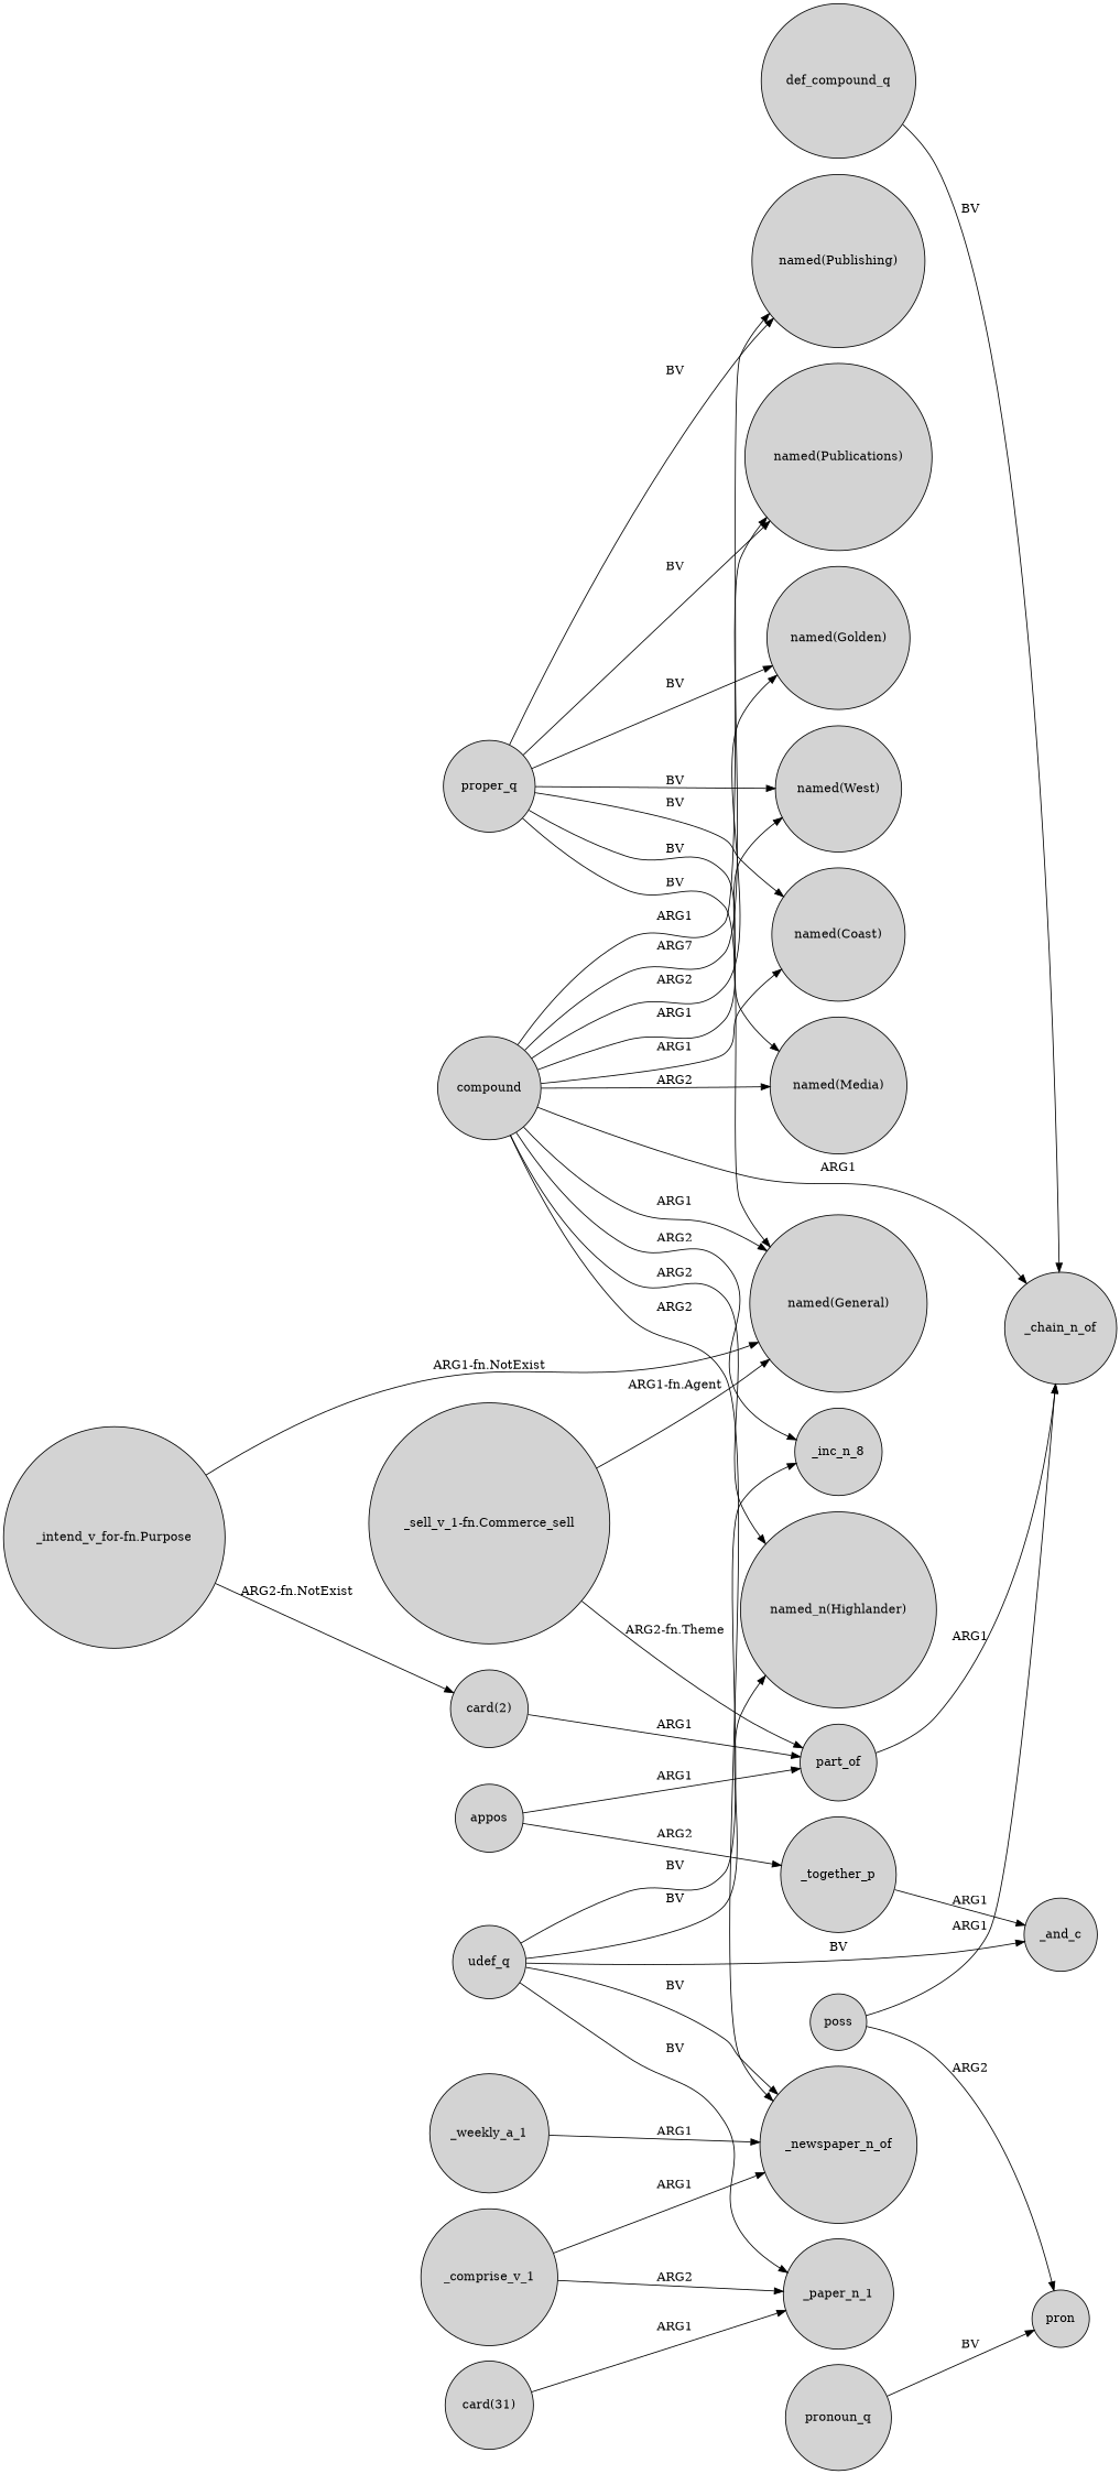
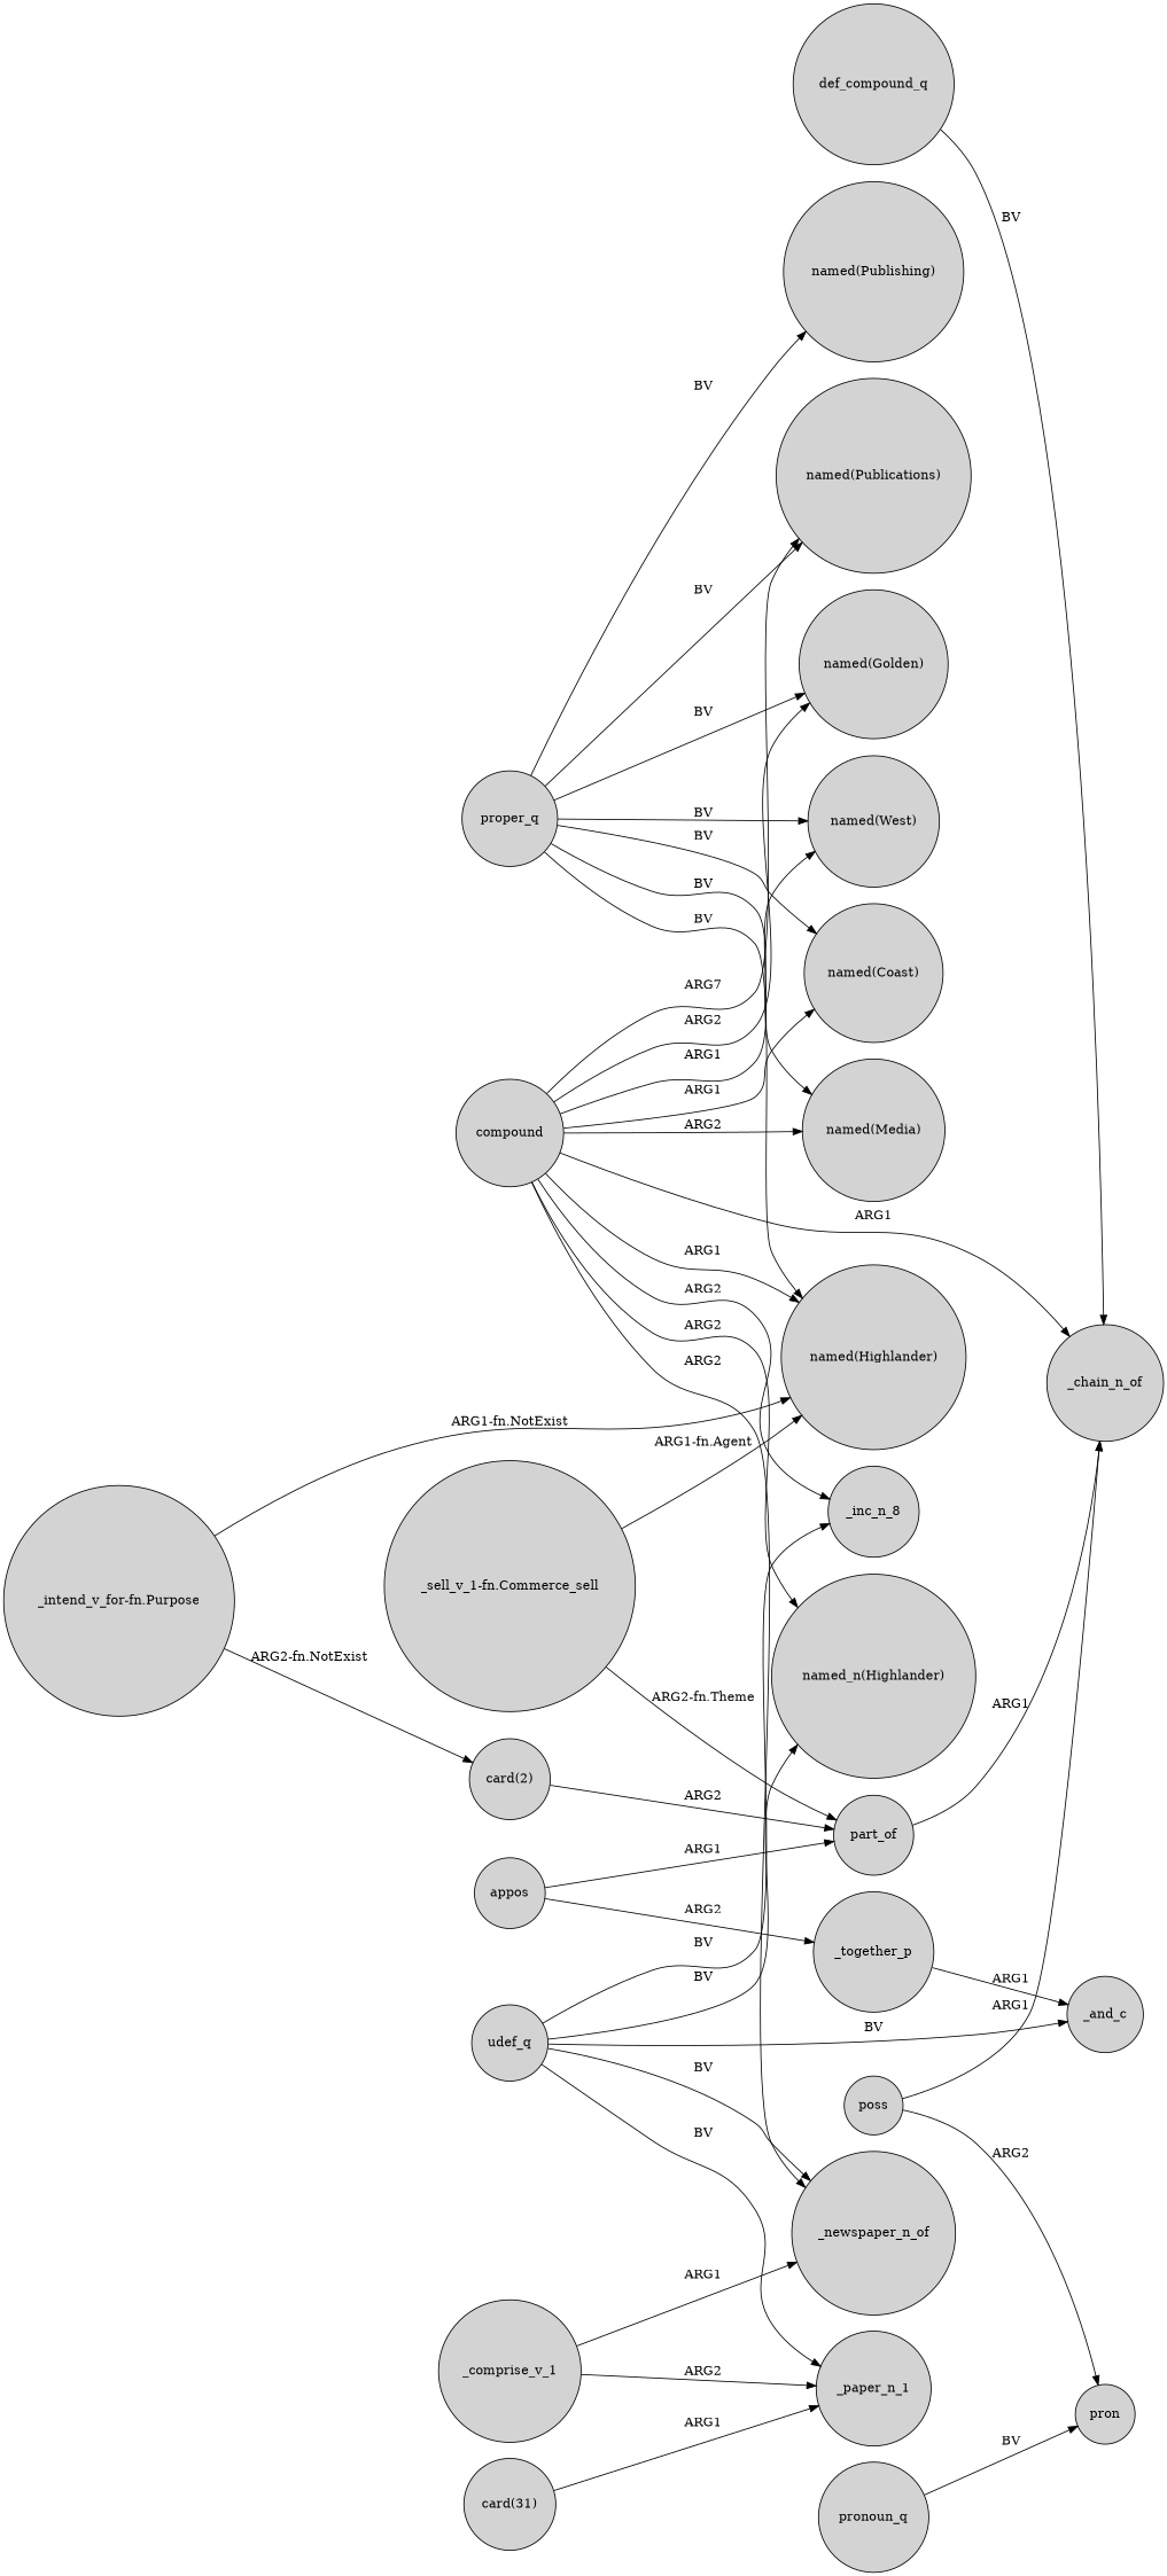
  digraph {
    rankdir=LR
    node [shape=circle style=filled]
    n1 [label=def_compound_q]
    _chain_n_of
    compound
    "named(Golden)"
    n5 [label=_inc_n_8]
-   "named(General)"
+   "named(General)" [label="named(Highlander)"]
    _newspaper_n_of
    "named_n(Highlander)"
    "named(Publications)"
    "named(West)"
    "named(Coast)"
    "named(Media)"
    "named(Publishing)"
    udef_q
    _and_c
    _paper_n_1
    part_of
    poss
    pron
    proper_q
    "_intend_v_for-fn.Purpose"
    "card(2)"
    "_sell_v_1-fn.Commerce_sell"
    appos
    _together_p
    _comprise_v_1
-   _weekly_a_1
    pronoun_q
    "card(31)"
    n1 -> _chain_n_of [label=BV]
    compound -> _chain_n_of [label=ARG1]
    compound -> "named(Golden)" [label=ARG2]
    compound -> n5 [label=ARG2]
    compound -> "named(General)" [label=ARG1]
    compound -> _newspaper_n_of [label=ARG2]
    compound -> "named_n(Highlander)" [label=ARG2]
    compound -> "named(Publications)" [label=ARG7]
    compound -> "named(West)" [label=ARG1]
    compound -> "named(Coast)" [label=ARG1]
    compound -> "named(Media)" [label=ARG2]
-   compound -> "named(Publishing)" [label=ARG1]
    udef_q -> n5 [label=BV]
    udef_q -> _newspaper_n_of [label=BV]
    udef_q -> "named_n(Highlander)" [label=BV]
    udef_q -> _and_c [label=BV]
    udef_q -> _paper_n_1 [label=BV]
    part_of -> _chain_n_of [label=ARG1]
    poss -> _chain_n_of [label=ARG1]
    poss -> pron [label=ARG2]
    proper_q -> "named(Golden)" [label=BV]
    proper_q -> "named(General)" [label=BV]
    proper_q -> "named(Publications)" [label=BV]
    proper_q -> "named(West)" [label=BV]
    proper_q -> "named(Coast)" [label=BV]
    proper_q -> "named(Media)" [label=BV]
    proper_q -> "named(Publishing)" [label=BV]
    "_intend_v_for-fn.Purpose" -> "named(General)" [label="ARG1-fn.NotExist"]
    "_intend_v_for-fn.Purpose" -> "card(2)" [label="ARG2-fn.NotExist"]
-   "card(2)" -> part_of [label=ARG1]
+   "card(2)" -> part_of [label=ARG2]
    "_sell_v_1-fn.Commerce_sell" -> "named(General)" [label="ARG1-fn.Agent"]
    "_sell_v_1-fn.Commerce_sell" -> part_of [label="ARG2-fn.Theme"]
    appos -> part_of [label=ARG1]
    appos -> _together_p [label=ARG2]
    _together_p -> _and_c [label=ARG1]
    _comprise_v_1 -> _newspaper_n_of [label=ARG1]
    _comprise_v_1 -> _paper_n_1 [label=ARG2]
-   _weekly_a_1 -> _newspaper_n_of [label=ARG1]
    pronoun_q -> pron [label=BV]
    "card(31)" -> _paper_n_1 [label=ARG1]
  }
